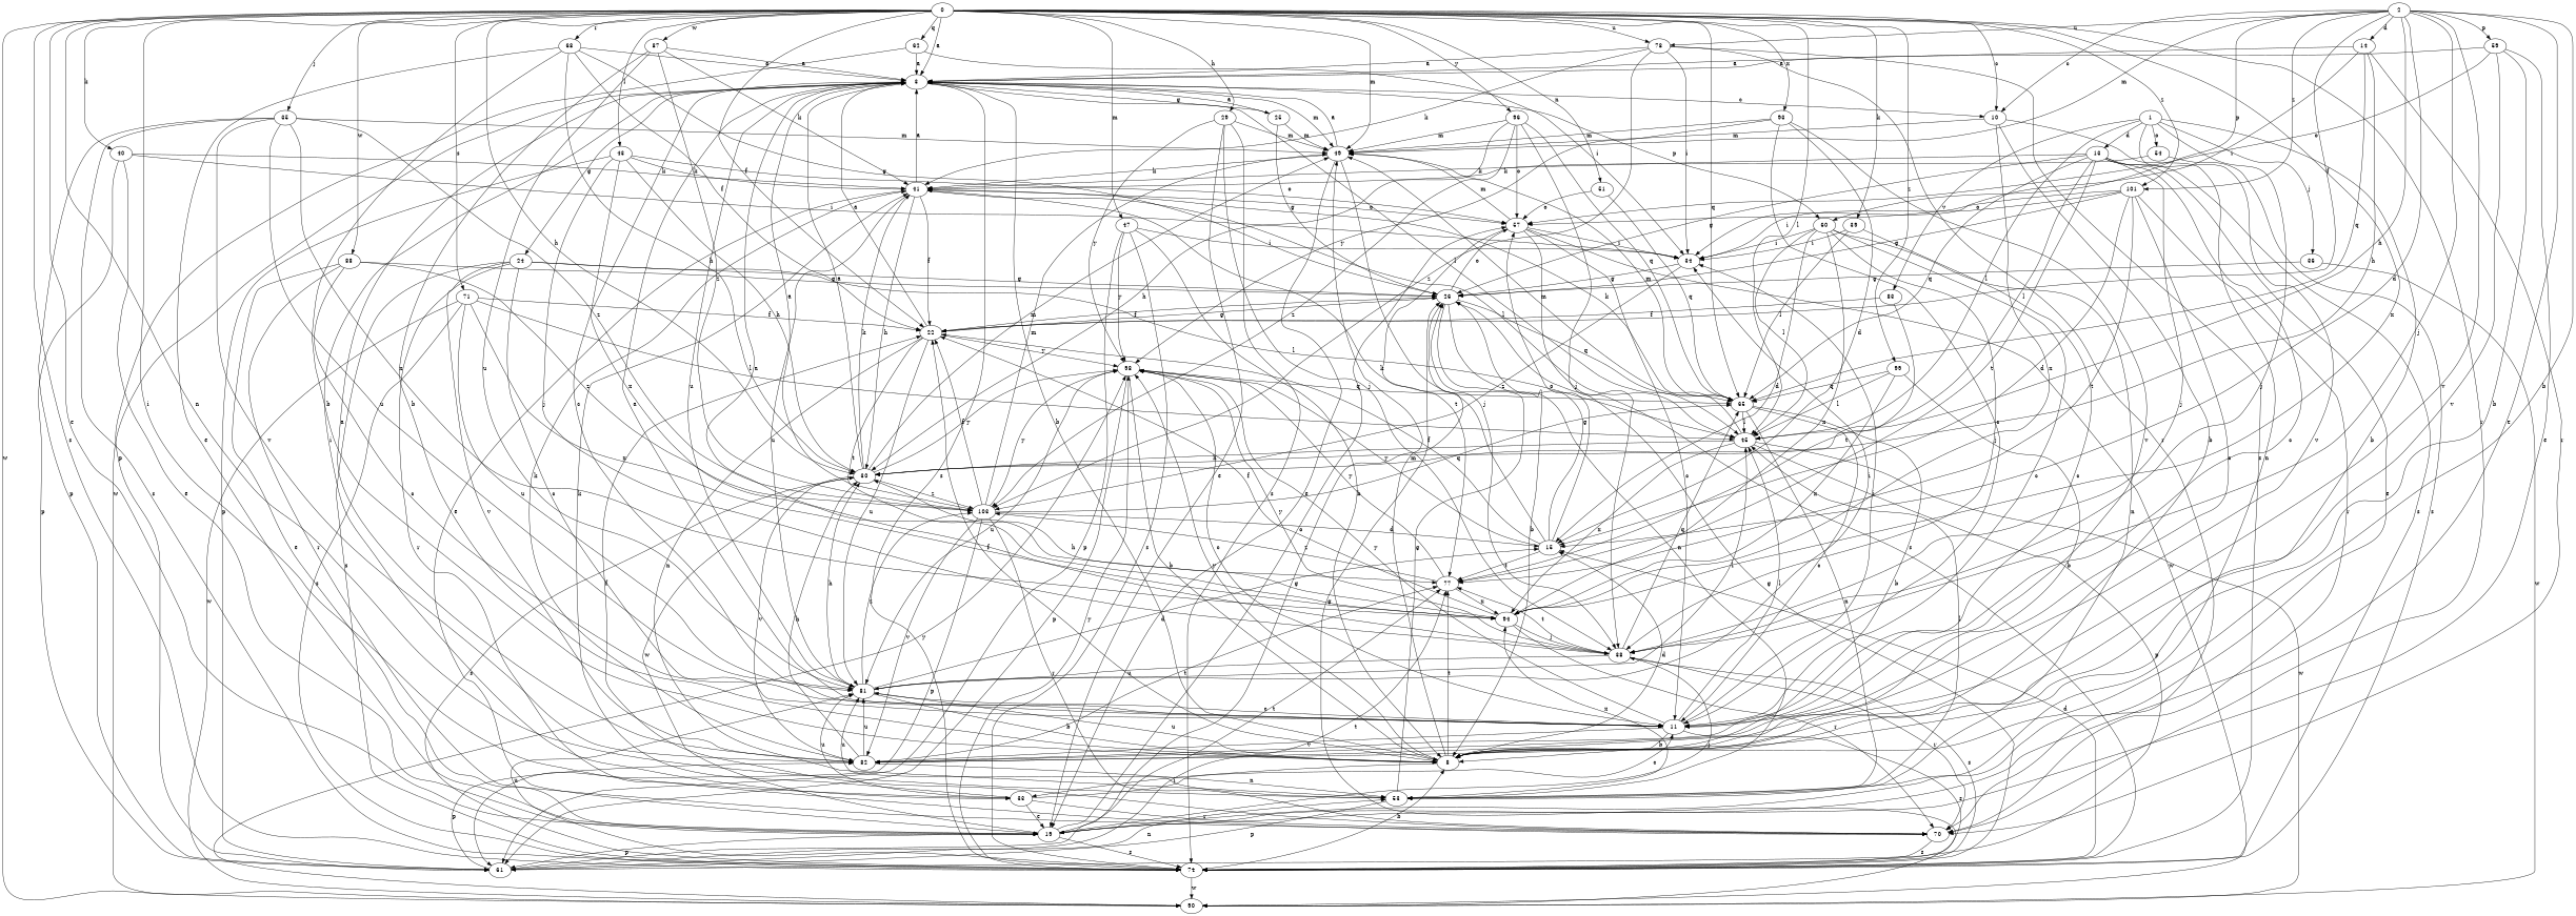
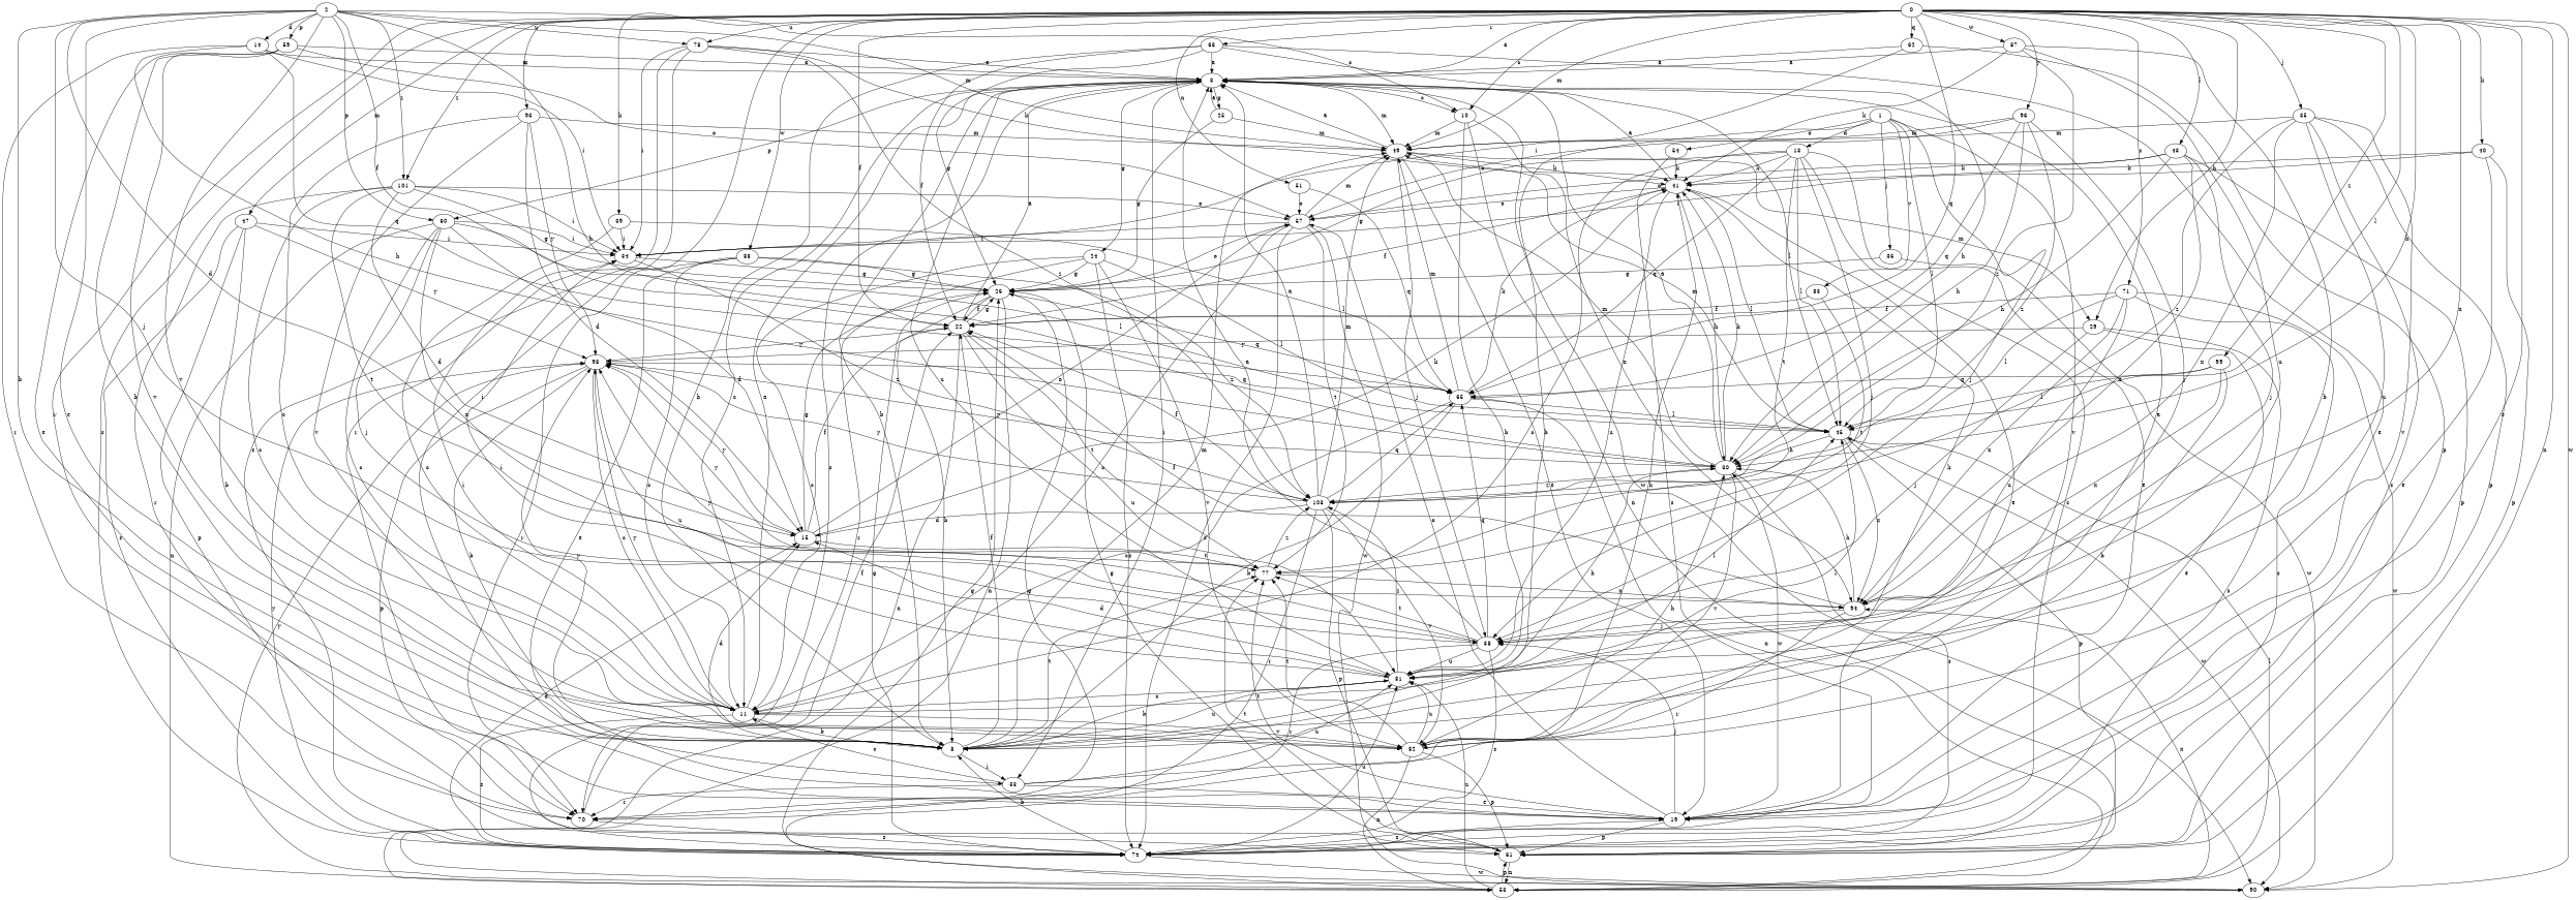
  strict digraph {
    0
    3
    10
    19
    22
    29
    30
    33
    35
    39
    40
    43
    45
    47
    49
    51
    53
    62
    65
    68
    70
    71
    74
    78
    87
    88
    90
    93
    94
    96
    99
    101
    8
    60
    11
    24
    25
    81
    38
    77
    57
    61
    98
    26
    n45 [label=82]
    41
    103
    34
    15
    1
    13
    36
    54
    83
    2
    14
    59
    0 -> 3 [label=a]
    0 -> 10 [label=c]
    0 -> 19 [label=e]
    0 -> 22 [label=f]
    0 -> 29 [label=h]
    0 -> 30 [label=h]
    0 -> 33 [label=i]
    0 -> 35 [label=j]
    0 -> 39 [label=k]
    0 -> 40 [label=k]
    0 -> 43 [label=l]
    0 -> 45 [label=l]
    0 -> 47 [label=m]
    0 -> 49 [label=m]
    0 -> 51 [label=n]
    0 -> 53 [label=n]
    0 -> 62 [label=q]
    0 -> 65 [label=q]
    0 -> 68 [label=r]
    0 -> 70 [label=r]
    0 -> 71 [label=s]
    0 -> 74 [label=s]
    0 -> 78 [label=u]
    0 -> 87 [label=w]
    0 -> 88 [label=w]
    0 -> 90 [label=w]
    0 -> 93 [label=x]
    0 -> 94 [label=x]
    0 -> 96 [label=y]
    0 -> 99 [label=z]
    0 -> 101 [label=z]
    3 -> 10 [label=c]
    3 -> 33 [label=i]
    3 -> 45 [label=l]
    3 -> 49 [label=m]
    3 -> 74 [label=s]
    3 -> 90 [label=w]
    3 -> 8 [label=b]
    3 -> 60 [label=p]
    3 -> 11 [label=c]
    3 -> 24 [label=g]
    3 -> 25 [label=g]
    3 -> 81 [label=u]
    10 -> 49 [label=m]
    10 -> 53 [label=n]
    10 -> 94 [label=x]
    10 -> 8 [label=b]
    19 -> 30 [label=w]
    19 -> 74 [label=s]
    19 -> 38 [label=j]
    19 -> 77 [label=t]
    19 -> 57 [label=o]
    19 -> 61 [label=p]
    22 -> 3 [label=a]
    22 -> 53 [label=n]
    22 -> 81 [label=u]
    22 -> 77 [label=t]
    22 -> 98 [label=y]
    22 -> 26 [label=g]
    29 -> 19 [label=e]
-   29 -> 49 [label=m]
+   49 -> 29 [label=m]
    29 -> 74 [label=s]
    29 -> 38 [label=j]
    29 -> 98 [label=y]
    30 -> 3 [label=a]
    30 -> 49 [label=m]
    30 -> 74 [label=s]
    30 -> 98 [label=y]
    30 -> n45 [label=v]
    30 -> 41 [label=k]
    30 -> 103 [label=z]
    33 -> 19 [label=e]
    33 -> 70 [label=r]
    33 -> 11 [label=c]
    33 -> 81 [label=u]
    33 -> 41 [label=k]
    35 -> 49 [label=m]
    35 -> 74 [label=s]
    35 -> 94 [label=x]
    35 -> 81 [label=u]
    35 -> 61 [label=p]
    35 -> n45 [label=v]
    35 -> 103 [label=z]
    39 -> 65 [label=l]
    39 -> 11 [label=c]
    39 -> 34 [label=i]
    40 -> 19 [label=e]
    40 -> 61 [label=p]
    40 -> 41 [label=k]
    40 -> 34 [label=i]
    43 -> 30 [label=h]
    43 -> 94 [label=x]
    43 -> 38 [label=j]
    43 -> 57 [label=o]
    43 -> 61 [label=p]
    43 -> 41 [label=k]
    45 -> 30 [label=h]
    45 -> 49 [label=m]
    45 -> 90 [label=w]
    45 -> 94 [label=x]
    45 -> 61 [label=p]
    47 -> 74 [label=s]
    47 -> 8 [label=b]
    47 -> 61 [label=p]
    47 -> 98 [label=y]
    47 -> 34 [label=i]
    49 -> 3 [label=a]
    49 -> 19 [label=e]
    49 -> 38 [label=j]
    49 -> 41 [label=k]
    51 -> 65 [label=q]
    51 -> 57 [label=o]
    53 -> 45 [label=l]
    53 -> 94 [label=x]
    53 -> 81 [label=u]
    53 -> 61 [label=p]
    53 -> 26 [label=g]
    62 -> 3 [label=a]
    62 -> 61 [label=p]
    62 -> 34 [label=i]
    65 -> 45 [label=l]
    65 -> 49 [label=m]
    65 -> 53 [label=n]
    65 -> 8 [label=b]
    65 -> 11 [label=c]
    65 -> 41 [label=k]
    68 -> 3 [label=a]
    68 -> 19 [label=e]
    68 -> 22 [label=f]
    68 -> 30 [label=h]
    68 -> 8 [label=b]
    68 -> 26 [label=g]
    70 -> 22 [label=f]
    70 -> 74 [label=s]
    71 -> 22 [label=f]
    71 -> 45 [label=l]
    71 -> 74 [label=s]
    71 -> 90 [label=w]
    71 -> 94 [label=x]
    71 -> 81 [label=u]
    74 -> 90 [label=w]
    74 -> 8 [label=b]
    74 -> 81 [label=u]
    74 -> 98 [label=y]
    74 -> 26 [label=g]
    74 -> 15 [label=d]
    78 -> 3 [label=a]
    78 -> 70 [label=r]
    78 -> 74 [label=s]
    78 -> 41 [label=k]
    78 -> 103 [label=z]
    78 -> 34 [label=i]
    87 -> 3 [label=a]
    87 -> 8 [label=b]
    87 -> 81 [label=u]
    87 -> 41 [label=k]
    87 -> 103 [label=z]
    88 -> 19 [label=e]
    88 -> 70 [label=r]
    88 -> 11 [label=c]
    88 -> 26 [label=g]
    88 -> 103 [label=z]
    90 -> 98 [label=y]
    90 -> 26 [label=g]
    93 -> 49 [label=m]
    93 -> 11 [label=c]
    93 -> 98 [label=y]
    93 -> n45 [label=v]
    93 -> 15 [label=d]
    94 -> 22 [label=f]
    94 -> 30 [label=h]
    94 -> 70 [label=r]
    94 -> 38 [label=j]
    96 -> 30 [label=h]
    96 -> 49 [label=m]
    96 -> 65 [label=q]
    96 -> 38 [label=j]
    96 -> 57 [label=o]
    96 -> 103 [label=z]
    99 -> 45 [label=l]
    99 -> 65 [label=q]
    99 -> 94 [label=x]
    99 -> 8 [label=b]
    101 -> 70 [label=r]
    101 -> 11 [label=c]
    101 -> 77 [label=t]
    101 -> 57 [label=o]
    101 -> 26 [label=g]
    101 -> 34 [label=i]
    101 -> 15 [label=d]
    8 -> 22 [label=f]
    8 -> 33 [label=i]
    8 -> 49 [label=m]
    8 -> 81 [label=u]
    8 -> 77 [label=t]
    8 -> 98 [label=y]
    8 -> 15 [label=d]
    60 -> 45 [label=l]
    60 -> 53 [label=n]
    60 -> 94 [label=x]
    60 -> 11 [label=c]
    60 -> 38 [label=j]
    60 -> 34 [label=i]
    60 -> 15 [label=d]
    11 -> 3 [label=a]
    11 -> 45 [label=l]
    11 -> 74 [label=s]
    11 -> 8 [label=b]
    11 -> 98 [label=y]
    11 -> n45 [label=v]
    11 -> 34 [label=i]
    24 -> 45 [label=l]
    24 -> 70 [label=r]
    24 -> 74 [label=s]
    24 -> 11 [label=c]
    24 -> 26 [label=g]
    24 -> n45 [label=v]
    25 -> 3 [label=a]
    25 -> 49 [label=m]
    25 -> 26 [label=g]
    81 -> 30 [label=h]
    81 -> 45 [label=l]
    81 -> 8 [label=b]
    81 -> 11 [label=c]
    81 -> 103 [label=z]
    81 -> 34 [label=i]
    81 -> 15 [label=d]
    38 -> 3 [label=a]
    38 -> 65 [label=q]
    38 -> 70 [label=r]
    38 -> 74 [label=s]
    38 -> 81 [label=u]
    38 -> 77 [label=t]
    38 -> 98 [label=y]
    77 -> 94 [label=x]
    77 -> 98 [label=y]
    77 -> 103 [label=z]
    57 -> 49 [label=m]
    57 -> 74 [label=s]
    57 -> 90 [label=w]
    57 -> 11 [label=c]
    57 -> 77 [label=t]
    57 -> 34 [label=i]
    61 -> 53 [label=n]
    61 -> 77 [label=t]
    61 -> 26 [label=g]
    98 -> 65 [label=q]
    98 -> 8 [label=b]
    98 -> 11 [label=c]
    98 -> 81 [label=u]
    98 -> 61 [label=p]
    26 -> 22 [label=f]
    26 -> 53 [label=n]
    26 -> 65 [label=q]
    26 -> 8 [label=b]
    26 -> 57 [label=o]
    n45 -> 3 [label=a]
    n45 -> 30 [label=h]
    n45 -> 53 [label=n]
    n45 -> 81 [label=u]
    n45 -> 77 [label=t]
-   61 -> n45 [label=p]
+   n45 -> 61 [label=p]
    n45 -> 41 [label=k]
    41 -> 3 [label=a]
    41 -> 19 [label=e]
    41 -> 22 [label=f]
    41 -> 30 [label=h]
    41 -> 45 [label=l]
    41 -> 81 [label=u]
    41 -> 57 [label=o]
    103 -> 3 [label=a]
    103 -> 22 [label=f]
    103 -> 49 [label=m]
    103 -> 65 [label=q]
    103 -> 70 [label=r]
    103 -> 61 [label=p]
    103 -> 98 [label=y]
    103 -> n45 [label=v]
    103 -> 15 [label=d]
    34 -> 26 [label=g]
    34 -> 103 [label=z]
    15 -> 22 [label=f]
    15 -> 77 [label=t]
    15 -> 57 [label=o]
    15 -> 98 [label=y]
    15 -> 26 [label=g]
    15 -> 41 [label=k]
    1 -> 45 [label=l]
    1 -> 8 [label=b]
    1 -> 38 [label=j]
    1 -> n45 [label=v]
    1 -> 13 [label=d]
    1 -> 36 [label=j]
    1 -> 54 [label=o]
    1 -> 83 [label=v]
    13 -> 19 [label=e]
    13 -> 45 [label=l]
    13 -> 65 [label=q]
    13 -> 74 [label=s]
    13 -> 11 [label=c]
    13 -> 38 [label=j]
    13 -> 77 [label=t]
    13 -> 26 [label=g]
    13 -> 41 [label=k]
    36 -> 90 [label=w]
    36 -> 26 [label=g]
    54 -> 74 [label=s]
    54 -> 41 [label=k]
    83 -> 22 [label=f]
    83 -> 77 [label=t]
    2 -> 10 [label=c]
    2 -> 19 [label=e]
    2 -> 22 [label=f]
    2 -> 30 [label=h]
    2 -> 49 [label=m]
    2 -> 78 [label=u]
    2 -> 101 [label=z]
    2 -> 8 [label=b]
    2 -> 60 [label=p]
    2 -> 38 [label=j]
    2 -> n45 [label=v]
    2 -> 15 [label=d]
    2 -> 14 [label=d]
    2 -> 59 [label=p]
    14 -> 3 [label=a]
    14 -> 30 [label=h]
    14 -> 65 [label=q]
    14 -> 70 [label=r]
    14 -> 34 [label=i]
    59 -> 3 [label=a]
    59 -> 19 [label=e]
    59 -> 8 [label=b]
    59 -> 57 [label=o]
    59 -> n45 [label=v]
  }
